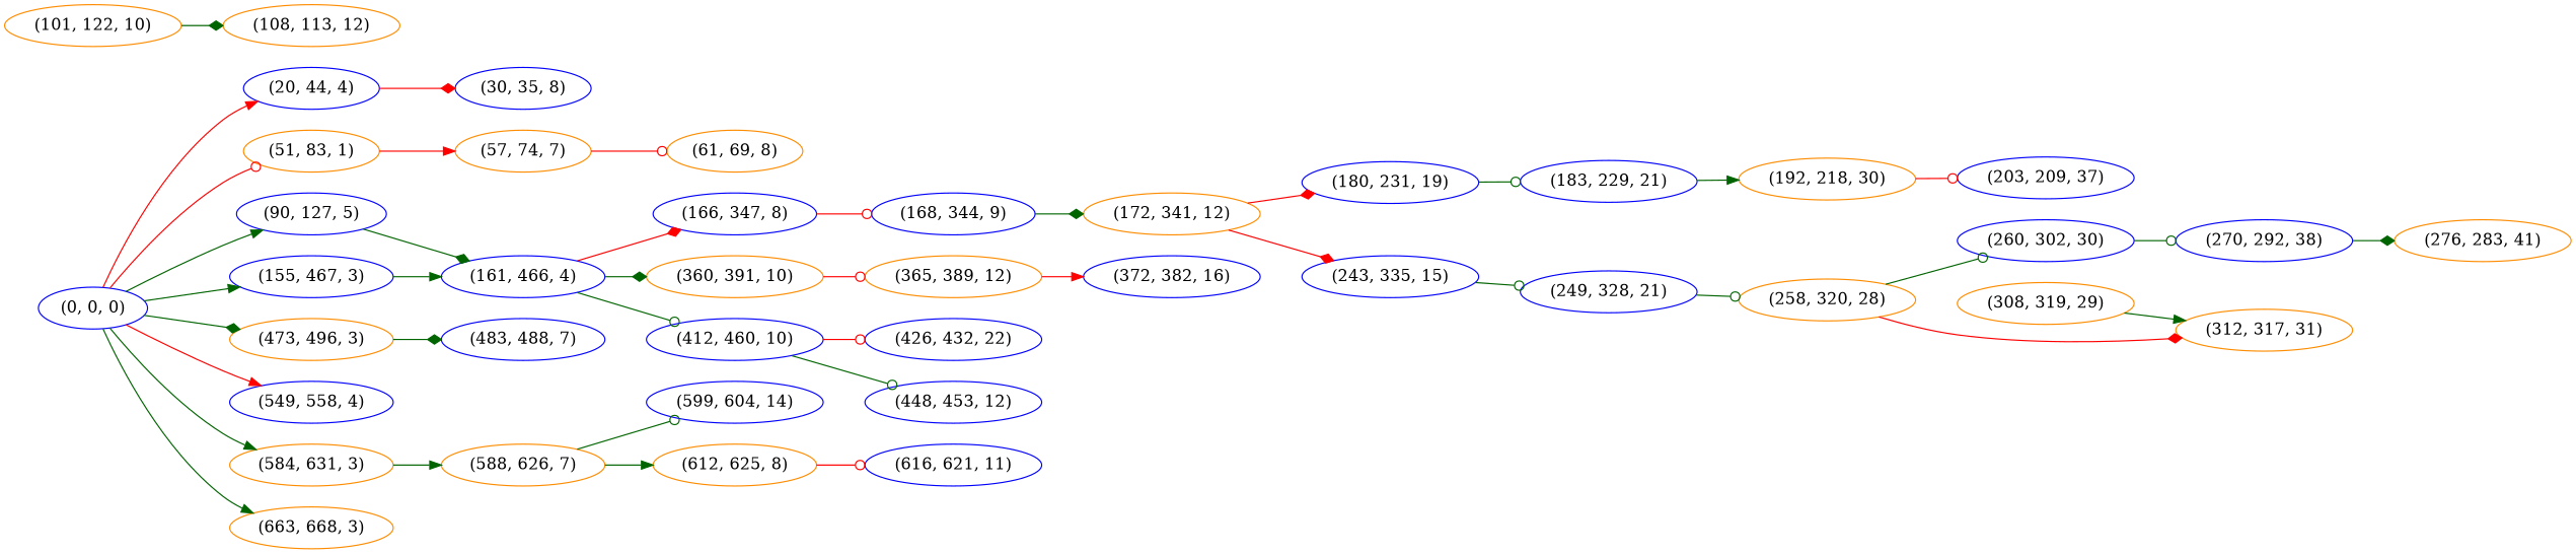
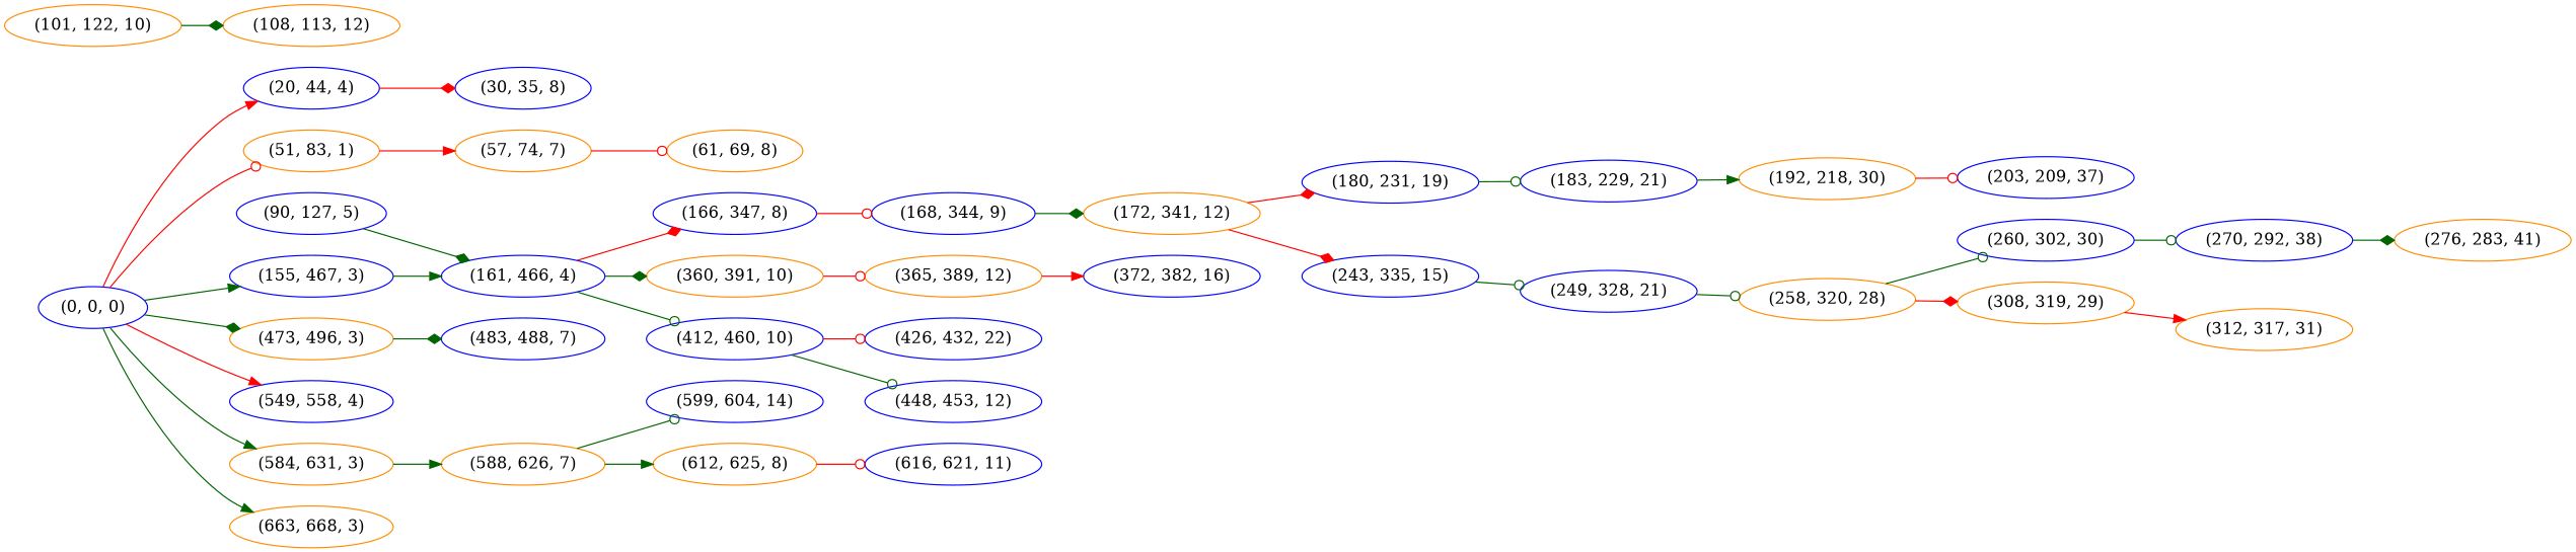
  digraph {
    rankdir=LR
    node [color=blue]
    edge [arrowhead=odot color=darkgreen]
    "(0, 0, 0)"
    "(20, 44, 4)"
    "(51, 83, 1)" [color=darkorange]
    "(90, 127, 5)"
    "(155, 467, 3)"
    "(473, 496, 3)" [color=darkorange]
    "(549, 558, 4)"
    "(584, 631, 3)" [color=darkorange]
    "(663, 668, 3)" [color=darkorange]
    "(30, 35, 8)"
    "(57, 74, 7)" [color=darkorange]
    "(161, 466, 4)"
    "(483, 488, 7)"
    "(588, 626, 7)" [color=darkorange]
    "(61, 69, 8)" [color=darkorange]
    "(101, 122, 10)" [color=darkorange]
    "(108, 113, 12)" [color=darkorange]
    "(166, 347, 8)"
    "(360, 391, 10)" [color=darkorange]
    "(412, 460, 10)"
    "(168, 344, 9)"
    "(365, 389, 12)" [color=darkorange]
    "(426, 432, 22)"
    "(448, 453, 12)"
    "(172, 341, 12)" [color=darkorange]
    "(180, 231, 19)"
    "(243, 335, 15)"
    "(183, 229, 21)"
    "(249, 328, 21)"
    "(192, 218, 30)" [color=darkorange]
    "(203, 209, 37)"
    "(258, 320, 28)" [color=darkorange]
    "(260, 302, 30)"
    "(308, 319, 29)" [color=darkorange]
    "(270, 292, 38)"
    "(312, 317, 31)" [color=darkorange]
    "(276, 283, 41)" [color=darkorange]
    "(372, 382, 16)"
    "(599, 604, 14)"
    "(612, 625, 8)" [color=darkorange]
    "(616, 621, 11)"
    "(0, 0, 0)" -> "(20, 44, 4)" [arrowhead=normal color=red]
    "(0, 0, 0)" -> "(51, 83, 1)" [color=red]
-   "(0, 0, 0)" -> "(90, 127, 5)" [arrowhead=normal]
    "(0, 0, 0)" -> "(155, 467, 3)" [arrowhead=normal]
    "(0, 0, 0)" -> "(473, 496, 3)" [arrowhead=diamond]
    "(0, 0, 0)" -> "(549, 558, 4)" [arrowhead=normal color=red]
    "(0, 0, 0)" -> "(584, 631, 3)" [arrowhead=normal]
    "(0, 0, 0)" -> "(663, 668, 3)" [arrowhead=normal]
    "(20, 44, 4)" -> "(30, 35, 8)" [arrowhead=diamond color=red]
    "(51, 83, 1)" -> "(57, 74, 7)" [arrowhead=normal color=red]
    "(90, 127, 5)" -> "(161, 466, 4)" [arrowhead=diamond]
    "(155, 467, 3)" -> "(161, 466, 4)" [arrowhead=normal]
    "(473, 496, 3)" -> "(483, 488, 7)" [arrowhead=diamond]
    "(584, 631, 3)" -> "(588, 626, 7)" [arrowhead=normal]
    "(57, 74, 7)" -> "(61, 69, 8)" [color=red]
    "(161, 466, 4)" -> "(166, 347, 8)" [arrowhead=diamond color=red]
    "(161, 466, 4)" -> "(360, 391, 10)" [arrowhead=diamond]
    "(161, 466, 4)" -> "(412, 460, 10)"
    "(588, 626, 7)" -> "(599, 604, 14)"
    "(588, 626, 7)" -> "(612, 625, 8)" [arrowhead=normal]
    "(101, 122, 10)" -> "(108, 113, 12)" [arrowhead=diamond]
    "(166, 347, 8)" -> "(168, 344, 9)" [color=red]
    "(360, 391, 10)" -> "(365, 389, 12)" [color=red]
    "(412, 460, 10)" -> "(426, 432, 22)" [color=red]
    "(412, 460, 10)" -> "(448, 453, 12)"
    "(168, 344, 9)" -> "(172, 341, 12)" [arrowhead=diamond]
    "(365, 389, 12)" -> "(372, 382, 16)" [arrowhead=normal color=red]
    "(172, 341, 12)" -> "(180, 231, 19)" [arrowhead=diamond color=red]
    "(172, 341, 12)" -> "(243, 335, 15)" [arrowhead=diamond color=red]
    "(180, 231, 19)" -> "(183, 229, 21)"
    "(243, 335, 15)" -> "(249, 328, 21)"
    "(183, 229, 21)" -> "(192, 218, 30)" [arrowhead=normal]
    "(249, 328, 21)" -> "(258, 320, 28)"
    "(192, 218, 30)" -> "(203, 209, 37)" [color=red]
    "(258, 320, 28)" -> "(260, 302, 30)"
-   "(258, 320, 28)" -> "(312, 317, 31)" [arrowhead=diamond color=red]
+   "(258, 320, 28)" -> "(308, 319, 29)" [arrowhead=diamond color=red]
    "(260, 302, 30)" -> "(270, 292, 38)"
-   "(308, 319, 29)" -> "(312, 317, 31)" [arrowhead=normal]
+   "(308, 319, 29)" -> "(312, 317, 31)" [arrowhead=normal color=red]
    "(270, 292, 38)" -> "(276, 283, 41)" [arrowhead=diamond]
    "(612, 625, 8)" -> "(616, 621, 11)" [color=red]
  }
